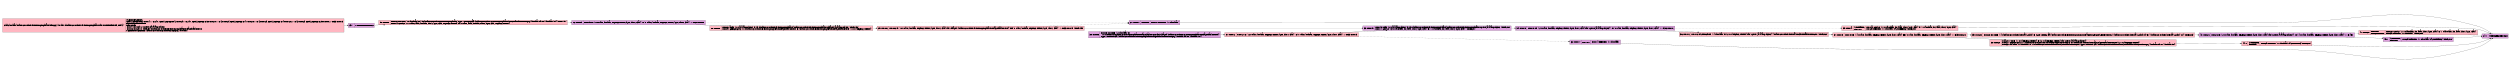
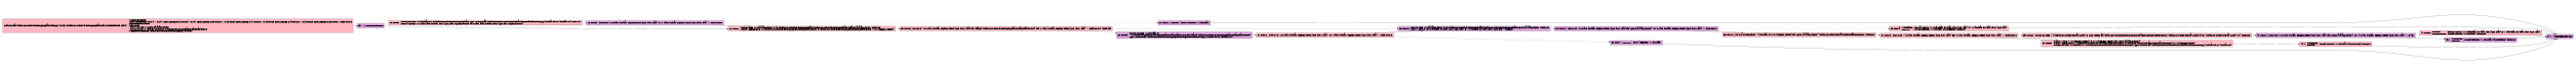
  digraph {
    rankdir=LR
    node [fillcolor=lightpink shape=record style=filled]
    edge [arrowhead=diamond]
    n1 [fillcolor=plum label="{23\:\ ?|MTH_ENTER_BLOCK\l}"]
    n2 [label="{25\:\ 0x0000|0x0000: INVOKE  (r0 I:boolean) = (r5 I:kotlinx.coroutines.EventLoopImplBase) type: VIRTUAL call: kotlinx.coroutines.EventLoopImplBase.isUnconfinedQueueEmpty():boolean A[MD:():boolean (m)] (LINE:197)\l0x0004: CONST  (r1 I:??[int, float, boolean, short, byte, char, OBJECT, ARRAY]) = (0 ??[int, float, boolean, short, byte, char, OBJECT, ARRAY]) \l}"]
    n3 [fillcolor=plum label="{26\:\ 0x0005|0x0005: IF  (r0 I:??[int, boolean, OBJECT, ARRAY, byte, short, char]) != (0 ??[int, boolean, OBJECT, ARRAY, byte, short, char])  \-\> B:28:0x0008 \l}"]
    n4 [fillcolor=plum label="{27\:\ 0x0007|RETURN\l|0x0007: RETURN  (r1 I:boolean) \l}"]
    n5 [label="{28\:\ 0x0008|0x0008: IGET  (r0 I:java.lang.Object) = (r5 I:kotlinx.coroutines.EventLoopImplBase) kotlinx.coroutines.EventLoopImplBase._delayed java.lang.Object  (LINE:198)\l0x000a: CHECK_CAST (r0 I:kotlinx.coroutines.EventLoopImplBase$DelayedTaskQueue) = (kotlinx.coroutines.EventLoopImplBase$DelayedTaskQueue) (r0 I:??[OBJECT, ARRAY]) \l}"]
    n6 [fillcolor=plum label="{24\:\ ?|MTH_CHECK_BLOCK\l}"]
    n7 [label="{29\:\ 0x000c|0x000c: IF  (r0 I:??[int, boolean, OBJECT, ARRAY, byte, short, char] A[D('delayed' kotlinx.coroutines.EventLoopImplBase$DelayedTaskQueue)]) == (0 ??[int, boolean, OBJECT, ARRAY, byte, short, char])  \-\> B:33:0x0015  (LINE:199)\l}"]
    n8 [fillcolor=plum label="{30\:\ 0x000e|0x000e: INVOKE  (r2 I:boolean) = \l  (r0 I:kotlinx.coroutines.EventLoopImplBase$DelayedTaskQueue A[D('delayed' kotlinx.coroutines.EventLoopImplBase$DelayedTaskQueue)])\l type: VIRTUAL call: kotlinx.coroutines.EventLoopImplBase.DelayedTaskQueue.isEmpty():boolean A[MD:():boolean (m)]\l}"]
    n9 [fillcolor=plum label="{33\:\ 0x0015|0x0015: IGET  (r2 I:java.lang.Object) = (r5 I:kotlinx.coroutines.EventLoopImplBase) kotlinx.coroutines.EventLoopImplBase._queue java.lang.Object  (LINE:200)\l0x0017: CONST  (r3 I:??[boolean, int, float, short, byte, char]) = (1 ??[boolean, int, float, short, byte, char])  (LINE:201)\l}"]
    n10 [label="{31\:\ 0x0012|0x0012: IF  (r2 I:??[int, boolean, OBJECT, ARRAY, byte, short, char]) != (0 ??[int, boolean, OBJECT, ARRAY, byte, short, char])  \-\> B:33:0x0015 \l}"]
    n11 [fillcolor=plum label="{34\:\ 0x0018|0x0018: IF  (r2 I:??[int, boolean, OBJECT, ARRAY, byte, short, char] A[D('queue' java.lang.Object)]) != (0 ??[int, boolean, OBJECT, ARRAY, byte, short, char])  \-\> B:36:0x001c \l}"]
    n12 [fillcolor=plum label="{32\:\ 0x0014|RETURN\l|0x0014: RETURN  (r1 I:boolean) \l}"]
    n13 [label="{35\:\ 0x001a|SYNTHETIC\lRETURN\l|0x001a: CONST  (r1 I:??[boolean, int, float, short, byte, char]) = (1 ??[boolean, int, float, short, byte, char]) \l0x002f: RETURN  (r1 I:boolean) A[SYNTHETIC] (LINE:200)\l}"]
    n14 [label="{36\:\ 0x001c|0x001c: INSTANCE_OF  (r4 I:boolean) = (r2 I:??[OBJECT, ARRAY] A[D('queue' java.lang.Object)]) kotlinx.coroutines.internal.LockFreeTaskQueueCore  (LINE:202)\l}"]
    n15 [label="{37\:\ 0x001e|0x001e: IF  (r4 I:??[int, boolean, OBJECT, ARRAY, byte, short, char]) == (0 ??[int, boolean, OBJECT, ARRAY, byte, short, char])  \-\> B:39:0x0028 \l}"]
    n16 [label="{38\:\ 0x0020|0x0020: MOVE  (r1 I:??[OBJECT, ARRAY]) = (r2 I:??[OBJECT, ARRAY] A[D('queue' java.lang.Object)]) \l0x0021: CHECK_CAST (r1 I:kotlinx.coroutines.internal.LockFreeTaskQueueCore) = (kotlinx.coroutines.internal.LockFreeTaskQueueCore) (r1 I:??[OBJECT, ARRAY]) \l0x0023: INVOKE  (r1 I:boolean) = (r1 I:kotlinx.coroutines.internal.LockFreeTaskQueueCore) type: VIRTUAL call: kotlinx.coroutines.internal.LockFreeTaskQueueCore.isEmpty():boolean A[MD:():boolean (m)]\l}"]
    n17 [label="{39\:\ 0x0028|0x0028: INVOKE  (r4 I:kotlinx.coroutines.internal.Symbol) =  type: STATIC call: kotlinx.coroutines.EventLoop_commonKt.access$getCLOSED_EMPTY$p():kotlinx.coroutines.internal.Symbol A[MD:():kotlinx.coroutines.internal.Symbol (m)] (LINE:203)\l}"]
    n18 [label="{44\:\ ?|SYNTHETIC\lRETURN\l|0x002f: RETURN  (r1 I:boolean) A[SYNTHETIC] (LINE:200)\l}"]
    n19 [fillcolor=plum label="{40\:\ 0x002c|0x002c: IF  (r2 I:??[int, boolean, OBJECT, ARRAY, byte, short, char] A[D('queue' java.lang.Object)]) != (r4 I:??[int, boolean, OBJECT, ARRAY, byte, short, char])  \-\> B:45:? \l}"]
    n20 [label="{41\:\ 0x002e|RETURN\lORIG_RETURN\l|0x002e: CONST  (r1 I:??[boolean, int, float, short, byte, char]) = (1 ??[boolean, int, float, short, byte, char]) \l0x002f: RETURN  (r1 I:boolean)  (LINE:200)\l}"]
    n21 [fillcolor=plum label="{45\:\ ?|SYNTHETIC\lRETURN\l|0x002f: RETURN  (r1 I:boolean) A[SYNTHETIC] (LINE:200)\l}"]
    n22 [label="{public boolean kotlinx.coroutines.EventLoopImplBase.isEmpty((r5 'this' I:kotlinx.coroutines.EventLoopImplBase A[IMMUTABLE_TYPE, THIS]))  | USE_LINES_HINTS\lCROSS_EDGE: B:32:0x0014 \-\> B:24:?, CROSS_EDGE: B:42:0x002f \-\> B:24:?, CROSS_EDGE: B:38:0x0020 \-\> B:42:0x002f, CROSS_EDGE: B:41:0x002e \-\> B:42:0x002f, CROSS_EDGE: B:40:0x002c \-\> B:42:0x002f, CROSS_EDGE: B:29:0x000c \-\> B:33:0x0015\lINLINE_NOT_NEEDED\lDebug Info:\l  0x0017\-0x002f: r2 'queue' Ljava\/lang\/Object;\l  0x000c\-0x002f: r0 'delayed' Lkotlinx\/coroutines\/EventLoopImplBase$DelayedTaskQueue;\lMETHOD_OVERRIDE: [kotlinx.coroutines.EventLoop.isEmpty():boolean]\l}"]
-   n1 -> n2 [arrowhead=dot]
+   n1 -> n5 [arrowhead=dot]
    n2 -> n3 [arrowhead=dot]
    n3 -> n4 [style=dashed]
    n3 -> n5
    n4 -> n6 [arrowhead=odot]
    n5 -> n7
-   n7 -> n4 [style=dashed]
+   n7 -> n8 [style=dashed]
    n7 -> n9 [arrowhead=dot]
    n8 -> n10
    n9 -> n11 [arrowhead=dot]
    n10 -> n9 [arrowhead=dot]
    n10 -> n12 [style=dashed]
    n11 -> n13 [arrowhead=dot style=dashed]
    n11 -> n14
    n12 -> n6 [arrowhead=dot]
    n13 -> n6
    n14 -> n15
    n15 -> n16 [style=solid]
    n15 -> n17 [arrowhead=dot]
    n16 -> n18
    n17 -> n19
    n18 -> n6
    n19 -> n20 [arrowhead=odot style=dashed]
    n19 -> n21
    n20 -> n6 [arrowhead=odot style=dashed]
    n21 -> n6 [arrowhead=dot]
    n22 -> n1 [arrowhead=dot]
  }
